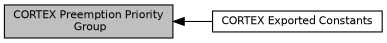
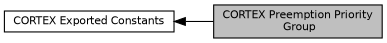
  digraph {
    rankdir=LR
    node [color=black fontname=Helvetica fontsize=10 shape=record style=filled]
    n1 [fillcolor=grey75 fontcolor=black height=0.2 label="CORTEX Preemption Priority\l Group" width=0.4]
    n2 [fillcolor=white height=0.2 label="CORTEX Exported Constants" width=0.4]
-   n1 -> n2 [dir=back fontname=Helvetica fontsize=10 labelfontname=Helvetica labelfontsize=10 shape=plaintext style=solid]
+   n2 -> n1 [dir=back fontname=Helvetica fontsize=10 labelfontname=Helvetica labelfontsize=10 shape=plaintext style=solid]
  }
